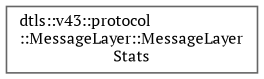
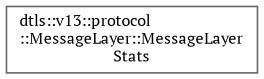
  digraph {
    rankdir=LR
    fontname="PT Serif"
-   n1 [color=grey40 fillcolor=white fontname="PT Serif" fontsize=10 height=0.2 label="dtls::v43::protocol\l::MessageLayer::MessageLayer\lStats" shape=box style=filled width=0.4]
+   n1 [color=grey40 fillcolor=white fontname="PT Serif" fontsize=10 height=0.2 label="dtls::v13::protocol\l::MessageLayer::MessageLayer\lStats" shape=box style=filled width=0.4]
  }
